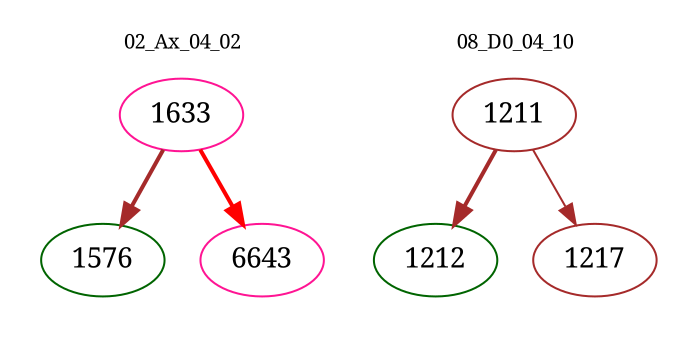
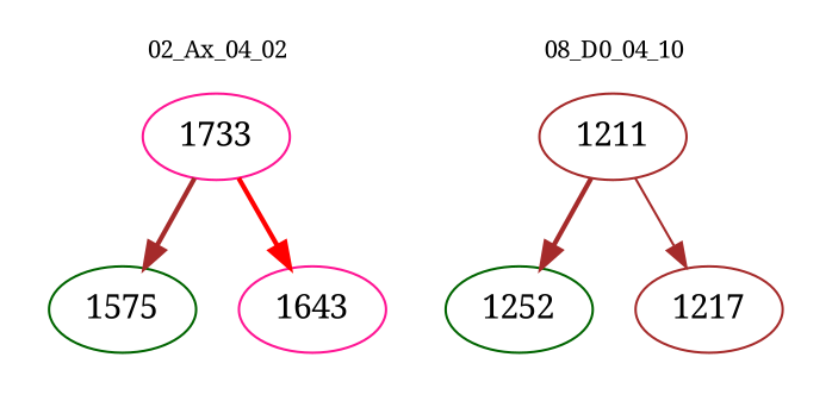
  digraph {
    fontname="Noto Serif"
    node [color=deeppink fontname="Noto Serif"]
    edge [color=brown fontname="Noto Serif" style=bold]
-   n1 [label=1633]
-   n2 [color=darkgreen label=1576]
-   n3 [label=6643]
+   n1 [label=1733]
+   n2 [color=darkgreen label=1575]
+   n3 [label=1643]
    n4 [color=brown label=1211]
-   n5 [color=darkgreen label=1212]
+   n5 [color=darkgreen label=1252]
    n6 [color=brown label=1217]
    subgraph cluster_1 {
      color=white
      fontsize=10
      label="02_Ax_04_02"
      n1
      n2
      n3
    }
    subgraph cluster_2 {
      color=white
      fontsize=10
      label="08_D0_04_10"
      n4
      n5
      n6
    }
    n1 -> n2
    n1 -> n3 [color=red]
    n4 -> n5
    n4 -> n6 [style=solid]
  }
